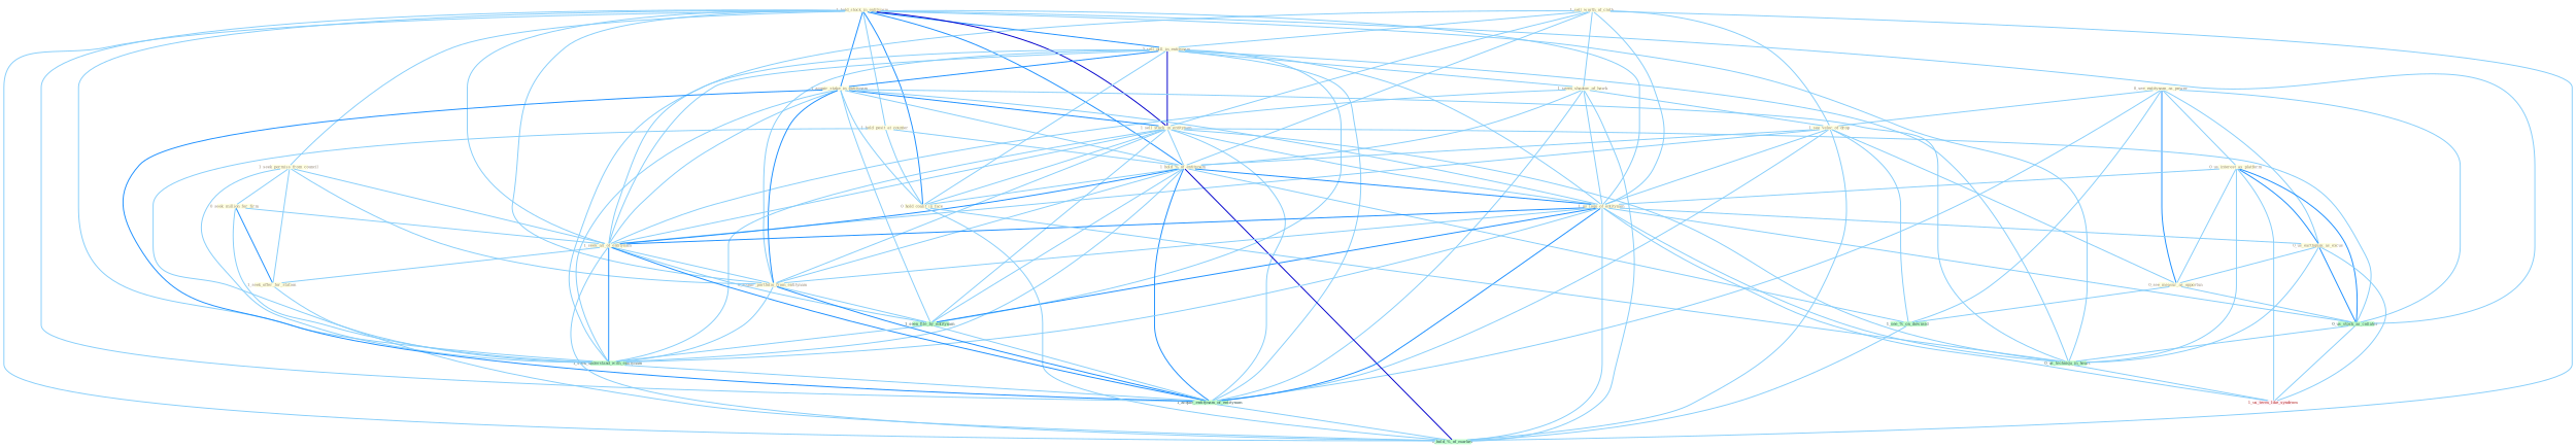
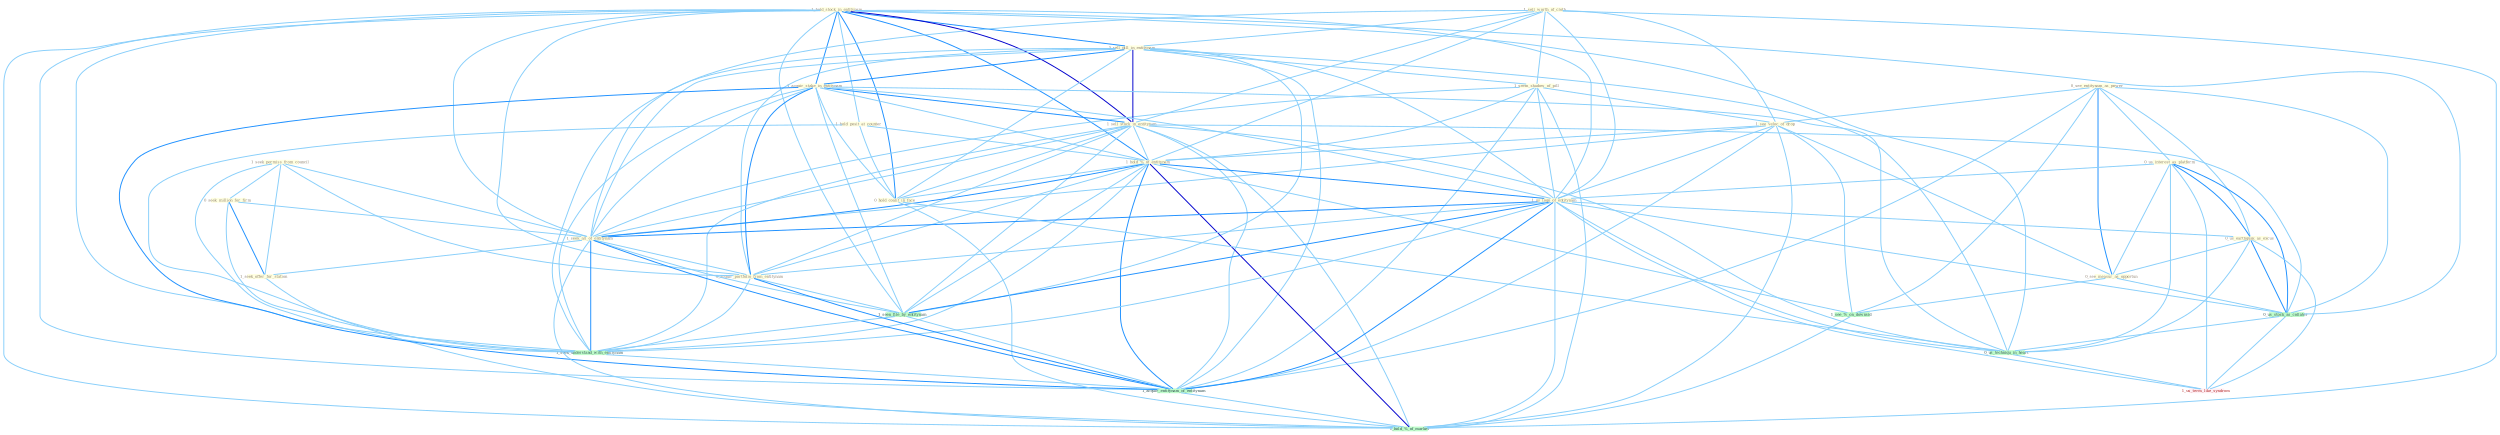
  graph {
    node [color="#ffffe0" fixedsize=true fontcolor="#8b7d6b" fontsize=4 shape=polygon style=filled]
    edge [color="#87cefa" w=1]
    "1_hold_stock_in_entitynam " [height=.06 width=.5]
    "1_sell_worth_of_cloth " [height=.06 width=.5]
    "1_seek_permiss_from_council " [height=.06 width=.5]
    "0_see_entitynam_as_power " [height=.06 width=.5]
-   "1_seem_shadow_of_hawk " [height=.06 width=.5]
+   "1_seem_shadow_of_hawk " [height=.06 width=.5 label="1_seem_shadow_of_pill"]
    "1_hold_posit_at_counter " [height=.06 width=.5]
    "1_see_veloc_of_drop " [height=.06 width=.5]
    "0_sell_pill_in_entitynam " [height=.06 width=.5]
    "1_acquir_stake_in_entitynam " [height=.06 width=.5]
    "0_seek_million_for_firm " [height=.06 width=.5]
    "1_sell_stock_in_entitynam " [height=.06 width=.5]
    "0_us_interest_as_platform " [height=.06 width=.5]
    "1_hold_%_of_entitynam " [height=.06 width=.5]
    "1_us_logo_of_entitynam " [height=.06 width=.5]
    "0_hold_coalit_in_face " [height=.06 width=.5]
    "0_us_earthquak_as_excus " [height=.06 width=.5]
    "1_seek_all_of_entitynam " [height=.06 width=.5]
    "0_see_measur_as_opportun " [height=.06 width=.5]
    "1_seek_offer_for_station " [height=.06 width=.5]
    "0_acquir_portfolio_from_entitynam " [height=.06 width=.5]
    "1_us_term_like_syndrom " [color="#fff0f5" fontcolor="#b22222" height=.06 width=.5]
    "1_seen_file_by_entitynam " [color="#BDFCC9" fontcolor="#2f4f4f" height=.06 width=.5]
    "0_us_stock_as_collater " [color="#BDFCC9" fontcolor="#2f4f4f" height=.06 width=.5]
    "1_seek_understand_with_entitynam " [color="#BDFCC9" fontcolor="#2f4f4f" height=.06 width=.5]
    "1_acquir_entitynam_of_entitynam " [color="#BDFCC9" fontcolor="#2f4f4f" height=.06 width=.5]
    "0_us_techniqu_in_heart " [color="#BDFCC9" fontcolor="#2f4f4f" height=.06 width=.5]
    "1_hold_%_of_market " [color="#BDFCC9" fontcolor="#2f4f4f" height=.06 width=.5]
    "1_see_%_on_downsid " [color="#BDFCC9" fontcolor="#2f4f4f" height=.06 width=.5]
    subgraph sub_1 {
      "1_hold_stock_in_entitynam "
      "1_sell_worth_of_cloth "
      "1_seek_permiss_from_council "
      "0_see_entitynam_as_power "
      "1_seem_shadow_of_hawk "
      "1_hold_posit_at_counter "
      "1_see_veloc_of_drop "
      "0_sell_pill_in_entitynam "
      "1_acquir_stake_in_entitynam "
      "0_seek_million_for_firm "
      "1_sell_stock_in_entitynam "
      "0_us_interest_as_platform "
      "1_hold_%_of_entitynam "
      "1_us_logo_of_entitynam "
      "0_hold_coalit_in_face "
      "0_us_earthquak_as_excus "
      "1_seek_all_of_entitynam "
      "0_see_measur_as_opportun "
      "1_seek_offer_for_station "
      "0_acquir_portfolio_from_entitynam "
    }
    subgraph sub_2 {
      "1_us_term_like_syndrom "
    }
    "1_hold_stock_in_entitynam " -- "1_hold_posit_at_counter "
    "1_hold_stock_in_entitynam " -- "0_sell_pill_in_entitynam " [color="#1e90ff" w=2]
    "1_hold_stock_in_entitynam " -- "1_acquir_stake_in_entitynam " [color="#1e90ff" w=2]
    "1_hold_stock_in_entitynam " -- "1_sell_stock_in_entitynam " [color="#0000cd" w=3]
    "1_hold_stock_in_entitynam " -- "1_hold_%_of_entitynam " [color="#1e90ff" w=2]
    "1_hold_stock_in_entitynam " -- "1_us_logo_of_entitynam "
    "1_hold_stock_in_entitynam " -- "0_hold_coalit_in_face " [color="#1e90ff" w=2]
    "1_hold_stock_in_entitynam " -- "1_seek_all_of_entitynam "
    "1_hold_stock_in_entitynam " -- "0_acquir_portfolio_from_entitynam "
-   "1_hold_stock_in_entitynam " -- "1_seek_permiss_from_council "
+   "1_hold_stock_in_entitynam " -- "1_seen_file_by_entitynam "
    "1_hold_stock_in_entitynam " -- "0_us_stock_as_collater "
    "1_hold_stock_in_entitynam " -- "1_seek_understand_with_entitynam "
    "1_hold_stock_in_entitynam " -- "1_acquir_entitynam_of_entitynam "
    "1_hold_stock_in_entitynam " -- "0_us_techniqu_in_heart "
    "1_hold_stock_in_entitynam " -- "1_hold_%_of_market "
    "1_sell_worth_of_cloth " -- "1_seem_shadow_of_hawk "
    "1_sell_worth_of_cloth " -- "1_see_veloc_of_drop "
    "1_sell_worth_of_cloth " -- "0_sell_pill_in_entitynam "
    "1_sell_worth_of_cloth " -- "1_sell_stock_in_entitynam "
    "1_sell_worth_of_cloth " -- "1_hold_%_of_entitynam "
    "1_sell_worth_of_cloth " -- "1_us_logo_of_entitynam "
    "1_sell_worth_of_cloth " -- "1_seek_all_of_entitynam "
    "1_sell_worth_of_cloth " -- "1_hold_%_of_market "
    "1_seek_permiss_from_council " -- "0_seek_million_for_firm "
    "1_seek_permiss_from_council " -- "1_seek_all_of_entitynam "
    "1_seek_permiss_from_council " -- "1_seek_offer_for_station "
    "1_seek_permiss_from_council " -- "0_acquir_portfolio_from_entitynam "
    "1_seek_permiss_from_council " -- "1_seek_understand_with_entitynam "
    "0_see_entitynam_as_power " -- "1_see_veloc_of_drop "
    "0_see_entitynam_as_power " -- "0_us_interest_as_platform "
    "0_see_entitynam_as_power " -- "0_us_earthquak_as_excus "
    "0_see_entitynam_as_power " -- "0_see_measur_as_opportun " [color="#1e90ff" w=2]
    "0_see_entitynam_as_power " -- "0_us_stock_as_collater "
    "0_see_entitynam_as_power " -- "1_acquir_entitynam_of_entitynam "
    "0_see_entitynam_as_power " -- "1_see_%_on_downsid "
    "1_seem_shadow_of_hawk " -- "1_see_veloc_of_drop "
    "1_seem_shadow_of_hawk " -- "1_hold_%_of_entitynam "
    "1_seem_shadow_of_hawk " -- "1_us_logo_of_entitynam "
    "1_seem_shadow_of_hawk " -- "1_seek_all_of_entitynam "
    "1_seem_shadow_of_hawk " -- "1_acquir_entitynam_of_entitynam "
    "1_seem_shadow_of_hawk " -- "1_hold_%_of_market "
    "1_hold_posit_at_counter " -- "1_hold_%_of_entitynam "
    "1_hold_posit_at_counter " -- "0_hold_coalit_in_face "
    "1_hold_posit_at_counter " -- "1_hold_%_of_market "
    "1_see_veloc_of_drop " -- "1_hold_%_of_entitynam "
    "1_see_veloc_of_drop " -- "1_us_logo_of_entitynam "
    "1_see_veloc_of_drop " -- "1_seek_all_of_entitynam "
    "1_see_veloc_of_drop " -- "0_see_measur_as_opportun "
    "1_see_veloc_of_drop " -- "1_acquir_entitynam_of_entitynam "
    "1_see_veloc_of_drop " -- "1_hold_%_of_market "
    "1_see_veloc_of_drop " -- "1_see_%_on_downsid "
    "0_sell_pill_in_entitynam " -- "1_seem_shadow_of_hawk "
    "0_sell_pill_in_entitynam " -- "1_acquir_stake_in_entitynam " [color="#1e90ff" w=2]
    "0_sell_pill_in_entitynam " -- "1_sell_stock_in_entitynam " [color="#0000cd" w=3]
    "0_sell_pill_in_entitynam " -- "1_us_logo_of_entitynam "
    "0_sell_pill_in_entitynam " -- "0_hold_coalit_in_face "
    "0_sell_pill_in_entitynam " -- "1_seek_all_of_entitynam "
    "0_sell_pill_in_entitynam " -- "0_acquir_portfolio_from_entitynam "
    "0_sell_pill_in_entitynam " -- "1_seen_file_by_entitynam "
    "0_sell_pill_in_entitynam " -- "1_seek_understand_with_entitynam "
    "0_sell_pill_in_entitynam " -- "1_acquir_entitynam_of_entitynam "
    "0_sell_pill_in_entitynam " -- "0_us_techniqu_in_heart "
    "1_acquir_stake_in_entitynam " -- "1_sell_stock_in_entitynam " [color="#1e90ff" w=2]
    "1_acquir_stake_in_entitynam " -- "1_hold_%_of_entitynam "
    "1_acquir_stake_in_entitynam " -- "1_us_logo_of_entitynam "
    "1_acquir_stake_in_entitynam " -- "0_hold_coalit_in_face "
    "1_acquir_stake_in_entitynam " -- "1_seek_all_of_entitynam "
    "1_acquir_stake_in_entitynam " -- "0_acquir_portfolio_from_entitynam " [color="#1e90ff" w=2]
    "1_acquir_stake_in_entitynam " -- "1_seen_file_by_entitynam "
    "1_acquir_stake_in_entitynam " -- "1_seek_understand_with_entitynam "
    "1_acquir_stake_in_entitynam " -- "1_acquir_entitynam_of_entitynam " [color="#1e90ff" w=2]
    "1_acquir_stake_in_entitynam " -- "0_us_techniqu_in_heart "
    "0_seek_million_for_firm " -- "1_seek_all_of_entitynam "
    "0_seek_million_for_firm " -- "1_seek_offer_for_station " [color="#1e90ff" w=2]
    "0_seek_million_for_firm " -- "1_seek_understand_with_entitynam "
    "1_sell_stock_in_entitynam " -- "1_hold_%_of_entitynam "
-   "1_sell_stock_in_entitynam " -- "1_us_logo_of_entitynam "
+   "1_sell_stock_in_entitynam " -- "1_hold_%_of_market "
    "1_sell_stock_in_entitynam " -- "0_hold_coalit_in_face "
    "1_sell_stock_in_entitynam " -- "1_seek_all_of_entitynam "
    "1_sell_stock_in_entitynam " -- "0_acquir_portfolio_from_entitynam "
    "1_sell_stock_in_entitynam " -- "1_seen_file_by_entitynam "
    "1_sell_stock_in_entitynam " -- "0_us_stock_as_collater "
    "1_sell_stock_in_entitynam " -- "1_seek_understand_with_entitynam "
    "1_sell_stock_in_entitynam " -- "1_acquir_entitynam_of_entitynam "
    "1_sell_stock_in_entitynam " -- "0_us_techniqu_in_heart "
    "0_us_interest_as_platform " -- "1_us_logo_of_entitynam "
    "0_us_interest_as_platform " -- "0_us_earthquak_as_excus " [color="#1e90ff" w=2]
    "0_us_interest_as_platform " -- "0_see_measur_as_opportun "
    "0_us_interest_as_platform " -- "1_us_term_like_syndrom "
    "0_us_interest_as_platform " -- "0_us_stock_as_collater " [color="#1e90ff" w=2]
    "0_us_interest_as_platform " -- "0_us_techniqu_in_heart "
    "1_hold_%_of_entitynam " -- "1_us_logo_of_entitynam " [color="#1e90ff" w=2]
    "1_hold_%_of_entitynam " -- "0_hold_coalit_in_face "
    "1_hold_%_of_entitynam " -- "1_seek_all_of_entitynam " [color="#1e90ff" w=2]
    "1_hold_%_of_entitynam " -- "0_acquir_portfolio_from_entitynam "
    "1_hold_%_of_entitynam " -- "1_seen_file_by_entitynam "
    "1_hold_%_of_entitynam " -- "1_seek_understand_with_entitynam "
    "1_hold_%_of_entitynam " -- "1_acquir_entitynam_of_entitynam " [color="#1e90ff" w=2]
    "1_hold_%_of_entitynam " -- "1_hold_%_of_market " [color="#0000cd" w=3]
    "1_hold_%_of_entitynam " -- "1_see_%_on_downsid "
    "1_us_logo_of_entitynam " -- "0_us_earthquak_as_excus "
    "1_us_logo_of_entitynam " -- "1_seek_all_of_entitynam " [color="#1e90ff" w=2]
    "1_us_logo_of_entitynam " -- "0_acquir_portfolio_from_entitynam "
    "1_us_logo_of_entitynam " -- "1_us_term_like_syndrom "
    "1_us_logo_of_entitynam " -- "1_seen_file_by_entitynam " [color="#1e90ff"]
    "1_us_logo_of_entitynam " -- "0_us_stock_as_collater "
    "1_us_logo_of_entitynam " -- "1_seek_understand_with_entitynam "
    "1_us_logo_of_entitynam " -- "1_acquir_entitynam_of_entitynam " [color="#1e90ff" w=2]
    "1_us_logo_of_entitynam " -- "0_us_techniqu_in_heart "
    "1_us_logo_of_entitynam " -- "1_hold_%_of_market "
    "0_hold_coalit_in_face " -- "0_us_techniqu_in_heart "
    "0_hold_coalit_in_face " -- "1_hold_%_of_market "
    "0_us_earthquak_as_excus " -- "0_see_measur_as_opportun "
    "0_us_earthquak_as_excus " -- "1_us_term_like_syndrom "
    "0_us_earthquak_as_excus " -- "0_us_stock_as_collater " [color="#1e90ff" w=2]
    "0_us_earthquak_as_excus " -- "0_us_techniqu_in_heart "
    "1_seek_all_of_entitynam " -- "1_seek_offer_for_station "
    "1_seek_all_of_entitynam " -- "0_acquir_portfolio_from_entitynam "
    "1_seek_all_of_entitynam " -- "1_seen_file_by_entitynam "
    "1_seek_all_of_entitynam " -- "1_seek_understand_with_entitynam " [color="#1e90ff" w=2]
    "1_seek_all_of_entitynam " -- "1_acquir_entitynam_of_entitynam " [color="#1e90ff" w=2]
    "1_seek_all_of_entitynam " -- "1_hold_%_of_market "
    "0_see_measur_as_opportun " -- "0_us_stock_as_collater "
    "0_see_measur_as_opportun " -- "1_see_%_on_downsid "
    "1_seek_offer_for_station " -- "1_seek_understand_with_entitynam "
    "0_acquir_portfolio_from_entitynam " -- "1_seen_file_by_entitynam "
    "0_acquir_portfolio_from_entitynam " -- "1_seek_understand_with_entitynam "
    "0_acquir_portfolio_from_entitynam " -- "1_acquir_entitynam_of_entitynam " [color="#1e90ff" w=2]
    "1_seen_file_by_entitynam " -- "1_seek_understand_with_entitynam "
    "1_seen_file_by_entitynam " -- "1_acquir_entitynam_of_entitynam "
    "0_us_stock_as_collater " -- "1_us_term_like_syndrom "
    "0_us_stock_as_collater " -- "0_us_techniqu_in_heart "
    "1_seek_understand_with_entitynam " -- "1_acquir_entitynam_of_entitynam "
    "1_acquir_entitynam_of_entitynam " -- "1_hold_%_of_market "
    "0_us_techniqu_in_heart " -- "1_us_term_like_syndrom "
    "1_see_%_on_downsid " -- "1_hold_%_of_market "
  }
